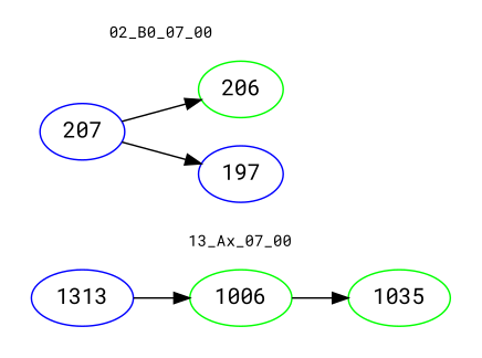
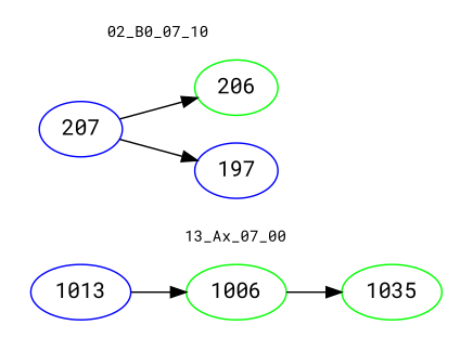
  digraph {
    fontname="Roboto Mono"
    rankdir=LR
    node [color=blue fontname="Roboto Mono"]
    edge [color=black fontname="Roboto Mono"]
-   n1 [label=1313]
+   n1 [label=1013]
    n2 [color=green label=1006]
    n3 [color=green label=1035]
    n4 [label=207]
    n5 [label=197]
    n6 [color=green label=206]
    subgraph cluster_1 {
      color=white
      fontsize=10
      label="13_Ax_07_00"
      n1
      n2
      n3
    }
    subgraph cluster_2 {
      color=white
      fontsize=10
-     label="02_B0_07_00"
+     label="02_B0_07_10"
      n4
      n5
      n6
    }
    n1 -> n2
    n2 -> n3
    n4 -> n5
    n4 -> n6
  }
